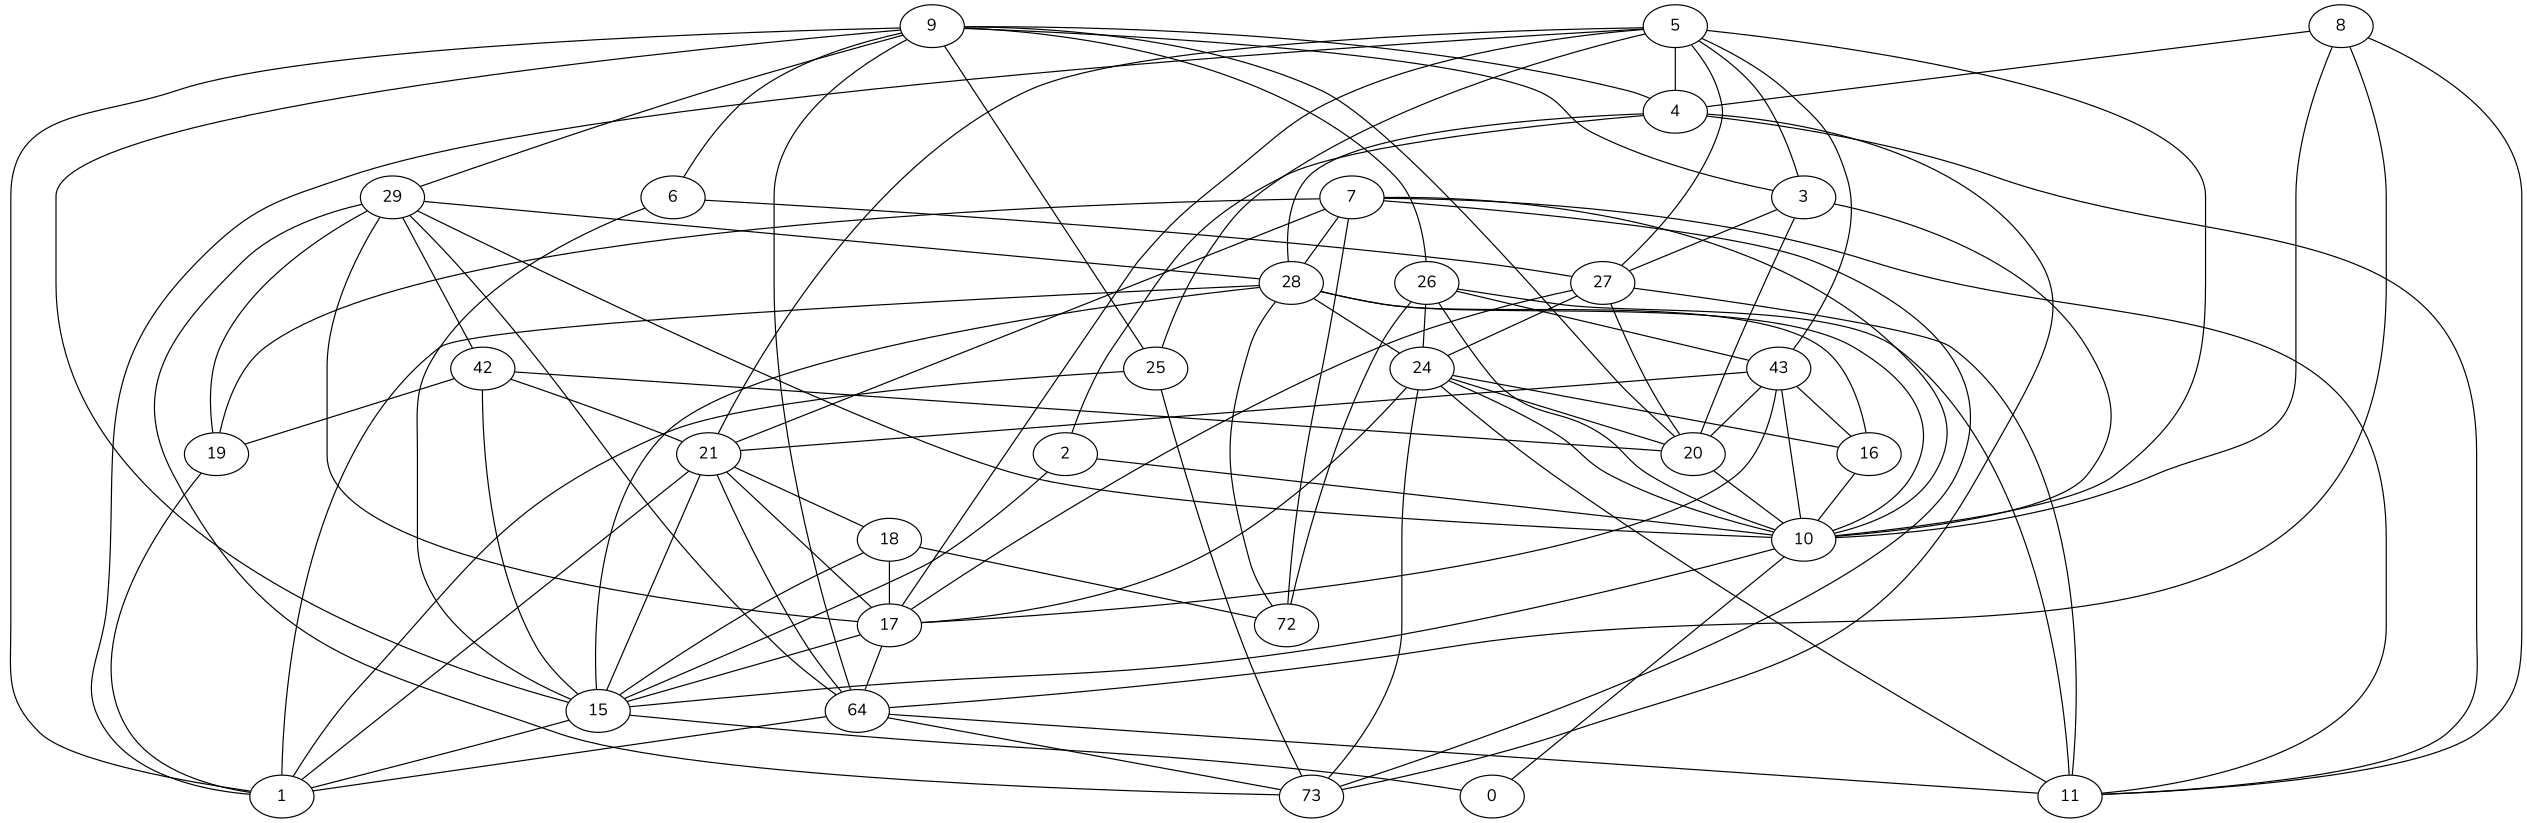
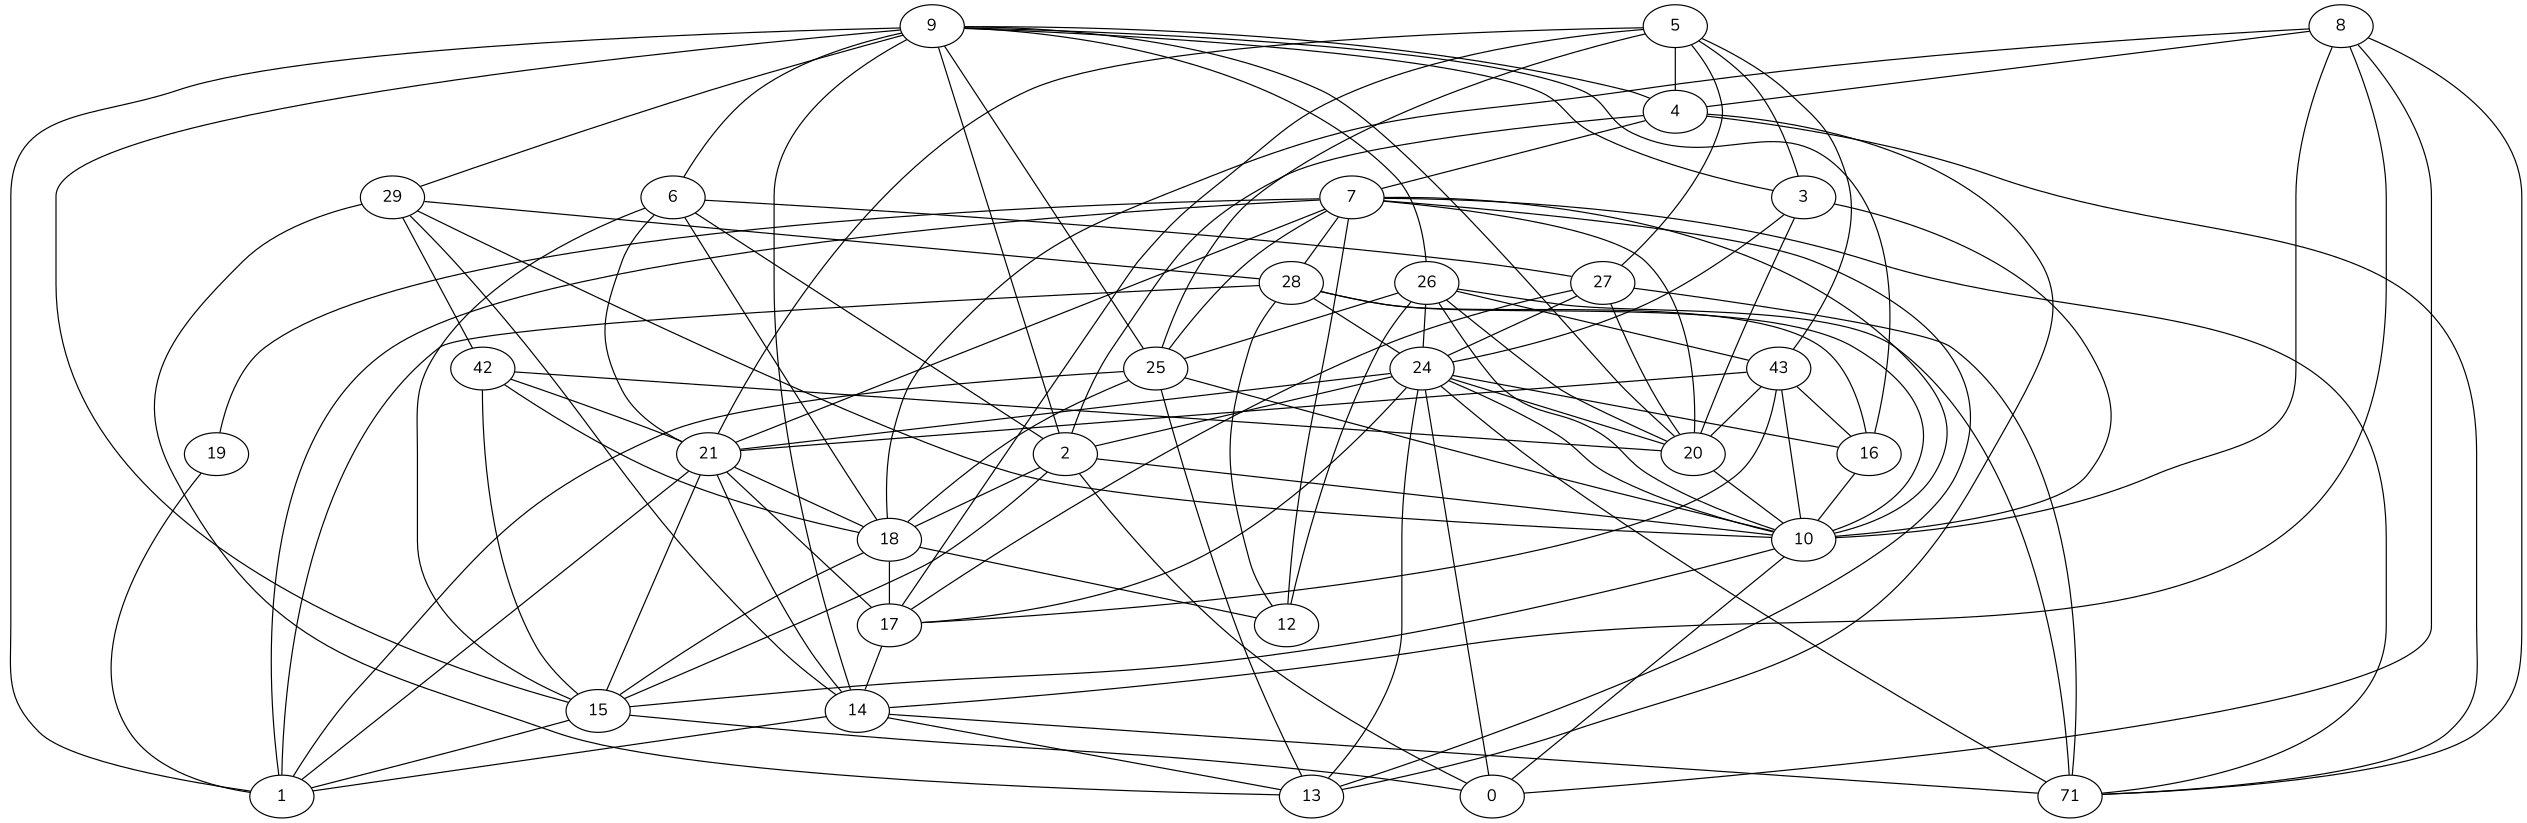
  digraph {
    fontname=Nunito
    node [fontname=Nunito]
    edge [color=black dir=none fontname=Nunito]
    24
    20
-   13 [label=73]
+   13
    17
-   11
+   11 [label=71]
    21
    0
    16
    2
    10
    15
-   14 [label=64]
+   14
    18
    1
    n15 [label=42]
    19
    9
    4
    25
    3
    29
    6
    26
    28
    27
    5
    n27 [label=43]
-   12 [label=72]
+   12
    7
    8
    subgraph sub_1 {
      24
      20
      13
      17
      11
      21
      0
      16
      2
      10
      15
      14
      18
      1
      n15
      19
      9
      4
      25
      3
      29
      6
      26
      28
      27
      5
      n27
      12
      7
      8
    }
    24 -> 20
    24 -> 13
    24 -> 17
    24 -> 11
+   24 -> 21
+   24 -> 0
    24 -> 16
+   24 -> 2
    24 -> 10
    20 -> 10
-   17 -> 15
    17 -> 14
    21 -> 17
    21 -> 15
    21 -> 14
    21 -> 18
    21 -> 1
    16 -> 10
+   2 -> 0
    2 -> 10
    2 -> 15
+   2 -> 18
    10 -> 0
    10 -> 15
    15 -> 0
    15 -> 1
    14 -> 13
    14 -> 11
    14 -> 1
    18 -> 17
    18 -> 15
    18 -> 12
    n15 -> 20
    n15 -> 21
    n15 -> 15
-   n15 -> 19
+   n15 -> 18
    19 -> 1
    9 -> 20
+   9 -> 16
+   9 -> 2
    9 -> 15
    9 -> 14
    9 -> 1
    9 -> 4
    9 -> 25
    9 -> 3
    9 -> 29
    9 -> 6
    9 -> 26
    4 -> 13
    4 -> 11
    4 -> 2
-   4 -> 28
+   4 -> 7
    25 -> 13
-   5 -> 10
+   25 -> 10
+   25 -> 18
    25 -> 1
    3 -> 20
    3 -> 10
-   3 -> 27
+   3 -> 24
    29 -> 13
-   29 -> 17
    29 -> 10
    29 -> 14
    29 -> n15
-   29 -> 19
    29 -> 28
+   6 -> 21
+   6 -> 2
    6 -> 15
+   6 -> 18
    6 -> 27
    26 -> 24
+   26 -> 20
    26 -> 11
    26 -> 10
+   26 -> 25
    26 -> n27
    26 -> 12
    28 -> 24
    28 -> 16
    28 -> 10
-   28 -> 15
    28 -> 1
    28 -> 12
    27 -> 24
    27 -> 20
    27 -> 17
    27 -> 11
    5 -> 17
    5 -> 21
-   5 -> 1
+   7 -> 1
    5 -> 4
    5 -> 25
    5 -> 3
    5 -> 27
    5 -> n27
    n27 -> 20
    n27 -> 17
    n27 -> 21
    n27 -> 16
    n27 -> 10
+   7 -> 20
    7 -> 13
    7 -> 11
    7 -> 21
    7 -> 10
    7 -> 19
+   7 -> 25
    7 -> 28
    7 -> 12
    8 -> 11
+   8 -> 0
    8 -> 10
    8 -> 14
+   8 -> 18
    8 -> 4
  }
